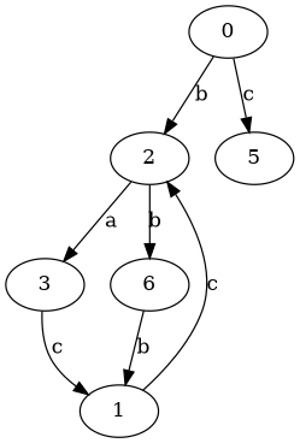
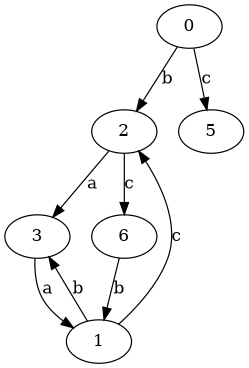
  strict digraph {
    0
    2
    5
    3
    6
    1
    0 -> 2 [label=b]
    0 -> 5 [label=c]
    2 -> 3 [label=a]
-   2 -> 6 [label=b]
-   3 -> 1 [label=c]
+   2 -> 6 [label=c]
+   3 -> 1 [label=a]
    6 -> 1 [label=b]
    1 -> 2 [label=c]
+   1 -> 3 [label=b]
  }
